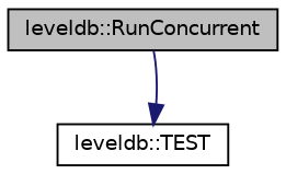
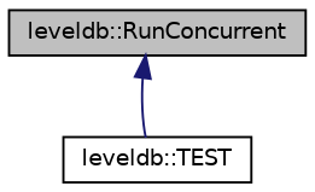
  digraph {
    rankdir=TB
    node [color=black fontname=Helvetica fontsize=10 shape=record style=filled]
    n1 [fillcolor=grey75 fontcolor=black height=0.2 label="leveldb::RunConcurrent" width=0.4]
    n2 [fillcolor=white height=0.2 label="leveldb::TEST" width=0.4]
-   n2 -> n1 [color=midnightblue dir=back fontname=Helvetica fontsize=10 labelfontname=Helvetica labelfontsize=10 style=solid]
+   n1 -> n2 [color=midnightblue dir=back fontname=Helvetica fontsize=10 labelfontname=Helvetica labelfontsize=10 style=solid]
  }
